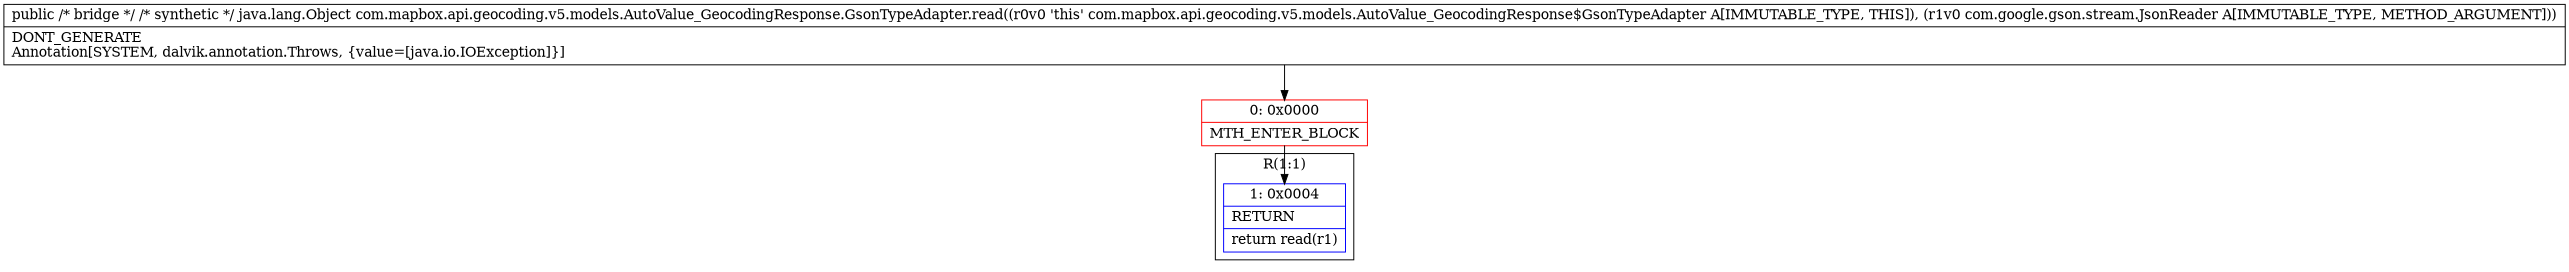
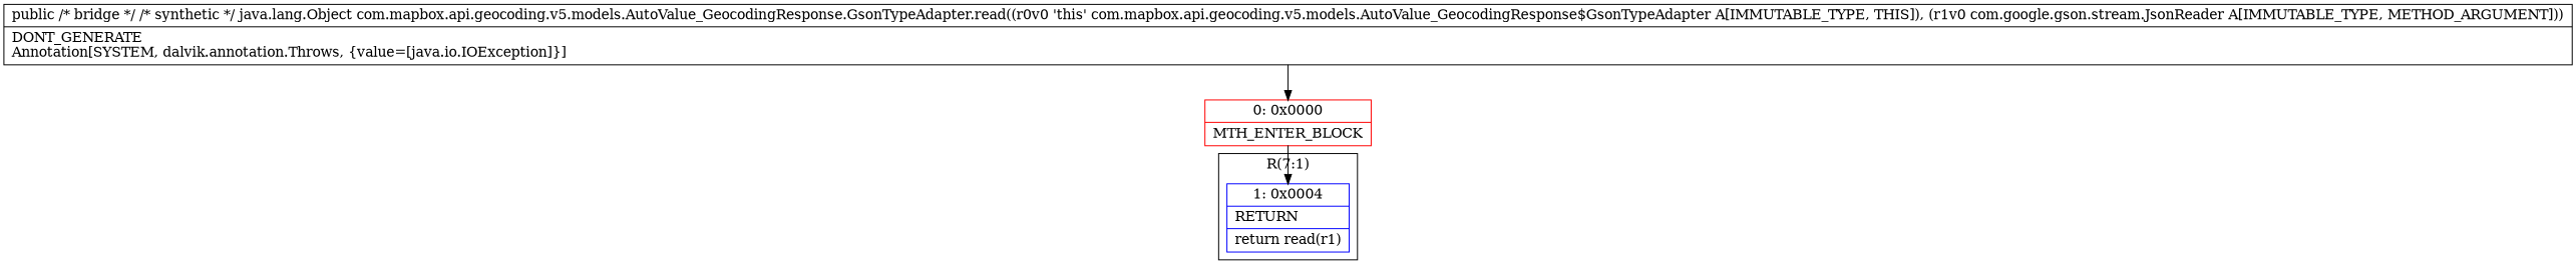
  digraph {
    node [shape=record]
    n1 [color=blue label="{1\:\ 0x0004|RETURN\l|return read(r1)\l}"]
    n2 [color=red label="{0\:\ 0x0000|MTH_ENTER_BLOCK\l}"]
    n3 [label="{public \/* bridge *\/ \/* synthetic *\/ java.lang.Object com.mapbox.api.geocoding.v5.models.AutoValue_GeocodingResponse.GsonTypeAdapter.read((r0v0 'this' com.mapbox.api.geocoding.v5.models.AutoValue_GeocodingResponse$GsonTypeAdapter A[IMMUTABLE_TYPE, THIS]), (r1v0 com.google.gson.stream.JsonReader A[IMMUTABLE_TYPE, METHOD_ARGUMENT]))  | DONT_GENERATE\lAnnotation[SYSTEM, dalvik.annotation.Throws, \{value=[java.io.IOException]\}]\l}"]
    subgraph cluster_1 {
-     label="R(1:1)"
+     label="R(7:1)"
      n1
    }
    n2 -> n1
    n3 -> n2
  }
